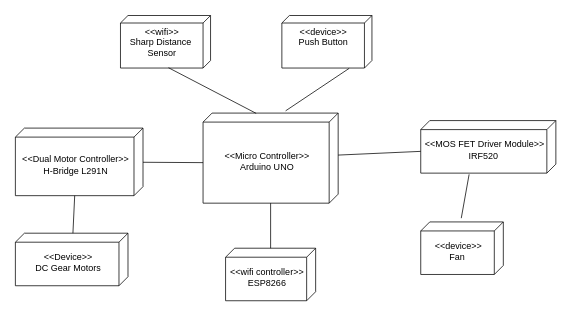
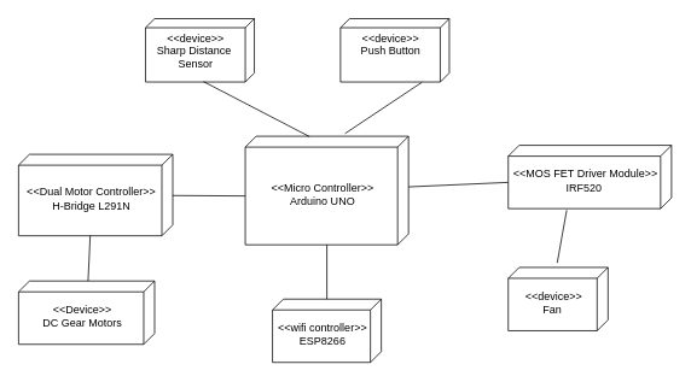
  <mxCell id="0" />
  <mxCell id="1" parent="0" />
  <mxCell id="2" value="&amp;lt;&amp;lt;Micro Controller&amp;gt;&amp;gt;&lt;br&gt;Arduino UNO" style="verticalAlign=middle;align=center;spacingTop=8;spacingLeft=2;spacingRight=12;shape=cube;size=12;direction=south;fontStyle=0;html=1;" vertex="1" parent="1"><mxGeometry x="270" y="150" width="180" height="120" as="geometry" /></mxCell>
  <mxCell id="3" value="&amp;lt;&amp;lt;&lt;span&gt;Dual Motor Controller&lt;/span&gt;&amp;gt;&amp;gt;&lt;br&gt;H-Bridge L291N&lt;br&gt;" style="verticalAlign=middle;align=center;spacingTop=8;spacingLeft=2;spacingRight=12;shape=cube;size=12;direction=south;fontStyle=0;html=1;" vertex="1" parent="1"><mxGeometry x="20" y="170" width="170" height="90" as="geometry" /></mxCell>
  <mxCell id="4" value="&amp;lt;&amp;lt;MOS FET Driver Module&amp;gt;&amp;gt;&lt;br&gt;&lt;span&gt;IRF520&amp;nbsp;&lt;/span&gt;&lt;br&gt;" style="verticalAlign=middle;align=center;spacingTop=8;spacingLeft=2;spacingRight=12;shape=cube;size=12;direction=south;fontStyle=0;html=1;" vertex="1" parent="1"><mxGeometry x="560" y="160" width="180" height="70" as="geometry" /></mxCell>
  <mxCell id="5" value="&amp;lt;&amp;lt;Device&amp;gt;&amp;gt;&lt;br&gt;DC Gear Motors&lt;br&gt;" style="verticalAlign=middle;align=center;spacingTop=8;spacingLeft=2;spacingRight=12;shape=cube;size=12;direction=south;fontStyle=0;html=1;" vertex="1" parent="1"><mxGeometry x="20" y="310" width="150" height="70" as="geometry" /></mxCell>
- <mxCell id="6" value="&amp;lt;&amp;lt;wifi&amp;gt;&amp;gt;&lt;br&gt;Sharp Distance&amp;nbsp;&lt;br&gt;Sensor&lt;br&gt;" style="verticalAlign=top;align=center;spacingTop=8;spacingLeft=2;spacingRight=12;shape=cube;size=10;direction=south;fontStyle=0;html=1;" vertex="1" parent="1"><mxGeometry x="160" y="20" width="120" height="70" as="geometry" /></mxCell>
+ <mxCell id="6" value="&amp;lt;&amp;lt;device&amp;gt;&amp;gt;&lt;br&gt;Sharp Distance&amp;nbsp;&lt;br&gt;Sensor&lt;br&gt;" style="verticalAlign=top;align=center;spacingTop=8;spacingLeft=2;spacingRight=12;shape=cube;size=10;direction=south;fontStyle=0;html=1;" vertex="1" parent="1"><mxGeometry x="160" y="20" width="120" height="70" as="geometry" /></mxCell>
  <mxCell id="7" value="&amp;lt;&amp;lt;device&amp;gt;&amp;gt;&lt;br&gt;Push Button&lt;br&gt;" style="verticalAlign=top;align=center;spacingTop=8;spacingLeft=2;spacingRight=12;shape=cube;size=10;direction=south;fontStyle=0;html=1;" vertex="1" parent="1"><mxGeometry x="375" y="20" width="120" height="70" as="geometry" /></mxCell>
  <mxCell id="8" value="&amp;lt;&amp;lt;device&amp;gt;&amp;gt;&lt;br&gt;&lt;span&gt;Fan&amp;nbsp;&lt;/span&gt;&lt;br&gt;" style="verticalAlign=middle;align=center;spacingTop=8;spacingLeft=2;spacingRight=12;shape=cube;size=12;direction=south;fontStyle=0;html=1;" vertex="1" parent="1"><mxGeometry x="560" y="295" width="110" height="70" as="geometry" /></mxCell>
  <mxCell id="9" value="&amp;lt;&amp;lt;wifi controller&amp;gt;&amp;gt;&lt;br&gt;&lt;span&gt;ESP8266&lt;/span&gt;&lt;br&gt;" style="verticalAlign=middle;align=center;spacingTop=8;spacingLeft=2;spacingRight=12;shape=cube;size=12;direction=south;fontStyle=0;html=1;" vertex="1" parent="1"><mxGeometry x="300" y="330" width="120" height="70" as="geometry" /></mxCell>
  <mxCell id="10" value="" style="endArrow=none;html=1;entryX=0;entryY=0;entryDx=66;entryDy=180;entryPerimeter=0;" edge="1" parent="1" source="3" target="2"><mxGeometry width="50" height="50" relative="1" as="geometry"><mxPoint x="190" y="240" as="sourcePoint" /><mxPoint x="240" y="190" as="targetPoint" /></mxGeometry></mxCell>
  <mxCell id="11" value="" style="endArrow=none;html=1;entryX=0;entryY=0;entryDx=41;entryDy=180;entryPerimeter=0;" edge="1" parent="1" source="2" target="4"><mxGeometry width="50" height="50" relative="1" as="geometry"><mxPoint x="450" y="260" as="sourcePoint" /><mxPoint x="500" y="210" as="targetPoint" /></mxGeometry></mxCell>
  <mxCell id="12" value="" style="endArrow=none;html=1;" edge="1" parent="1" source="9"><mxGeometry width="50" height="50" relative="1" as="geometry"><mxPoint x="310" y="320" as="sourcePoint" /><mxPoint x="360" y="270" as="targetPoint" /></mxGeometry></mxCell>
  <mxCell id="13" value="" style="endArrow=none;html=1;entryX=0;entryY=0;entryDx=90;entryDy=91;entryPerimeter=0;" edge="1" parent="1" source="5" target="3"><mxGeometry width="50" height="50" relative="1" as="geometry"><mxPoint x="80" y="310" as="sourcePoint" /><mxPoint x="130" y="260" as="targetPoint" /><Array as="points" /></mxGeometry></mxCell>
  <mxCell id="14" value="" style="endArrow=none;html=1;exitX=1.006;exitY=0.253;exitDx=0;exitDy=0;exitPerimeter=0;" edge="1" parent="1" source="7"><mxGeometry width="50" height="50" relative="1" as="geometry"><mxPoint x="280" y="90" as="sourcePoint" /><mxPoint x="380" y="147" as="targetPoint" /><Array as="points" /></mxGeometry></mxCell>
  <mxCell id="15" value="" style="endArrow=none;html=1;entryX=1.023;entryY=0.642;entryDx=0;entryDy=0;entryPerimeter=0;" edge="1" parent="1" target="4"><mxGeometry width="50" height="50" relative="1" as="geometry"><mxPoint x="614" y="290" as="sourcePoint" /><mxPoint x="640" y="240" as="targetPoint" /></mxGeometry></mxCell>
  <mxCell id="16" value="" style="endArrow=none;html=1;exitX=0.003;exitY=0.607;exitDx=0;exitDy=0;exitPerimeter=0;entryX=0.994;entryY=0.467;entryDx=0;entryDy=0;entryPerimeter=0;" edge="1" parent="1" source="2" target="6"><mxGeometry width="50" height="50" relative="1" as="geometry"><mxPoint x="190" y="140" as="sourcePoint" /><mxPoint x="240" y="90" as="targetPoint" /></mxGeometry></mxCell>
